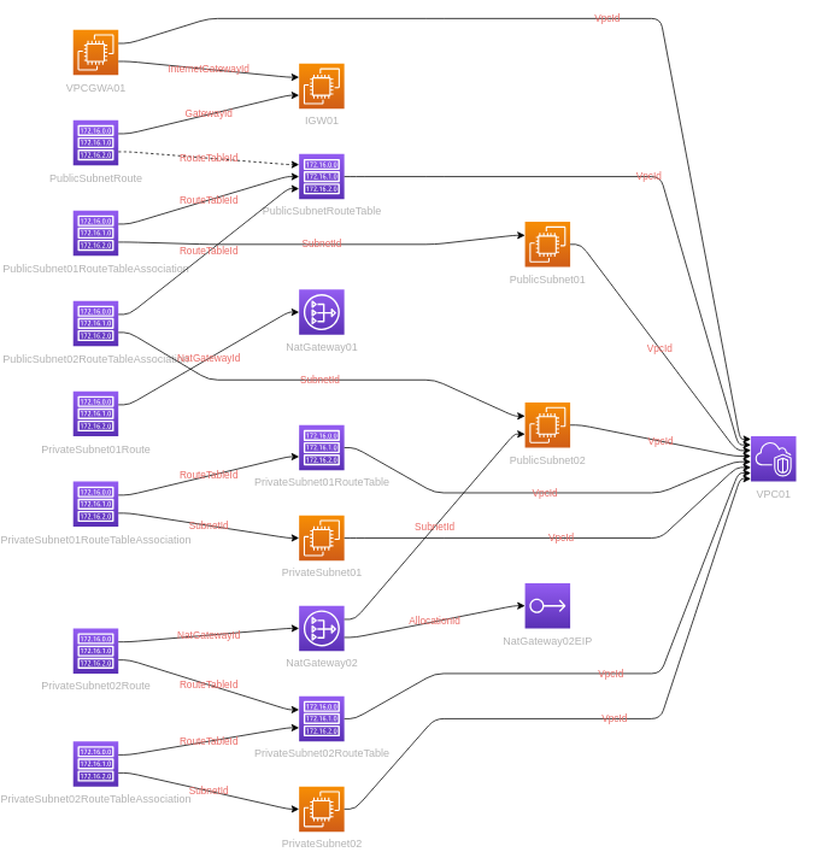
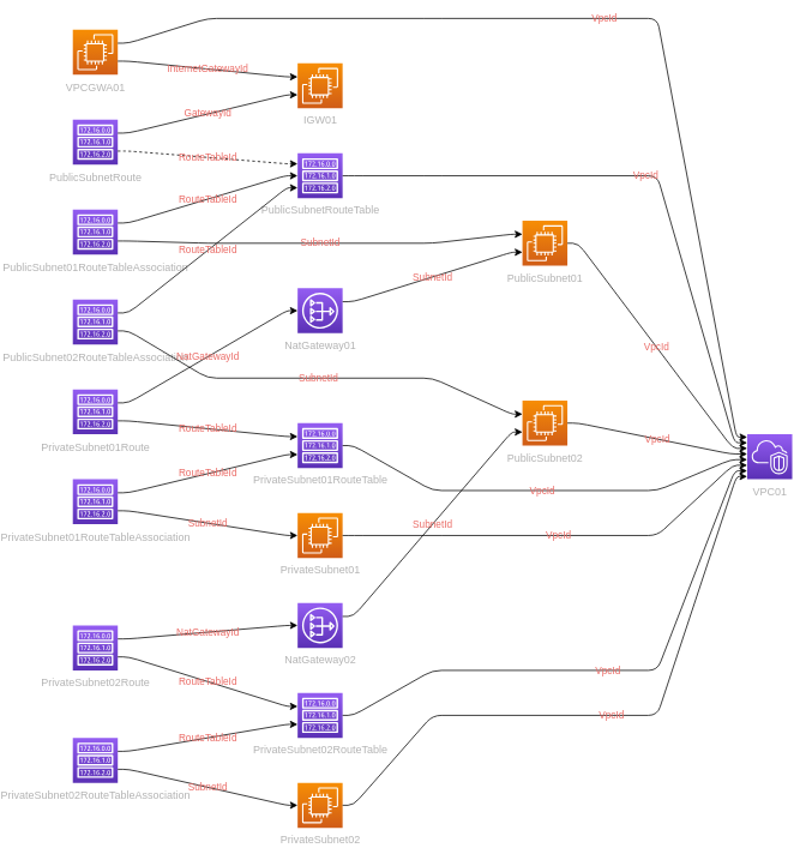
  <mxCell id="0" />
  <mxCell id="1" parent="0" />
  <mxCell id="2" value="VPC01" style="outlineConnect=0;fontColor=#B3B3B3;gradientColor=#945DF2;gradientDirection=north;fillColor=#5A30B5;strokeColor=#ffffff;dashed=0;verticalLabelPosition=bottom;verticalAlign=top;align=center;html=1;fontSize=12;fontStyle=0;aspect=fixed;shape=mxgraph.aws4.resourceIcon;resIcon=mxgraph.aws4.vpc;" vertex="1" parent="1"><mxGeometry x="770" y="482.5" width="50" height="50" as="geometry" /></mxCell>
  <mxCell id="3" value="IGW01" style="outlineConnect=0;fontColor=#B3B3B3;gradientColor=#F78E04;gradientDirection=north;fillColor=#D05C17;strokeColor=#ffffff;dashed=0;verticalLabelPosition=bottom;verticalAlign=top;align=center;html=1;fontSize=12;fontStyle=0;aspect=fixed;shape=mxgraph.aws4.resourceIcon;resIcon=mxgraph.aws4.ec2;" vertex="1" parent="1"><mxGeometry x="270" y="70" width="50" height="50" as="geometry" /></mxCell>
  <mxCell id="4" value="VPCGWA01" style="outlineConnect=0;fontColor=#B3B3B3;gradientColor=#F78E04;gradientDirection=north;fillColor=#D05C17;strokeColor=#ffffff;dashed=0;verticalLabelPosition=bottom;verticalAlign=top;align=center;html=1;fontSize=12;fontStyle=0;aspect=fixed;shape=mxgraph.aws4.resourceIcon;resIcon=mxgraph.aws4.ec2;" vertex="1" parent="1"><mxGeometry y="32.5" width="50" height="50" as="geometry" x="20" /></mxCell>
  <mxCell id="5" value="NatGateway01" style="outlineConnect=0;fontColor=#B3B3B3;gradientColor=#945DF2;gradientDirection=north;fillColor=#5A30B5;strokeColor=#ffffff;dashed=0;verticalLabelPosition=bottom;verticalAlign=top;align=center;html=1;fontSize=12;fontStyle=0;aspect=fixed;shape=mxgraph.aws4.resourceIcon;resIcon=mxgraph.aws4.nat_gateway;" vertex="1" parent="1"><mxGeometry x="270" y="320" width="50" height="50" as="geometry" /></mxCell>
  <mxCell id="6" value="NatGateway02" style="outlineConnect=0;fontColor=#B3B3B3;gradientColor=#945DF2;gradientDirection=north;fillColor=#5A30B5;strokeColor=#ffffff;dashed=0;verticalLabelPosition=bottom;verticalAlign=top;align=center;html=1;fontSize=12;fontStyle=0;aspect=fixed;shape=mxgraph.aws4.resourceIcon;resIcon=mxgraph.aws4.nat_gateway;" vertex="1" parent="1"><mxGeometry x="270" y="670" width="50" height="50" as="geometry" /></mxCell>
- <mxCell id="7" value="NatGateway02EIP" style="outlineConnect=0;fontColor=#B3B3B3;gradientColor=#945DF2;gradientDirection=north;fillColor=#5A30B5;strokeColor=#ffffff;dashed=0;verticalLabelPosition=bottom;verticalAlign=top;align=center;html=1;fontSize=12;fontStyle=0;aspect=fixed;shape=mxgraph.aws4.resourceIcon;resIcon=mxgraph.aws4.elastic_ip_address;" vertex="1" parent="1"><mxGeometry x="520" y="645" width="50" height="50" as="geometry" /></mxCell>
  <mxCell id="8" value="PublicSubnet01" style="outlineConnect=0;fontColor=#B3B3B3;gradientColor=#F78E04;gradientDirection=north;fillColor=#D05C17;strokeColor=#ffffff;dashed=0;verticalLabelPosition=bottom;verticalAlign=top;align=center;html=1;fontSize=12;fontStyle=0;aspect=fixed;shape=mxgraph.aws4.resourceIcon;resIcon=mxgraph.aws4.ec2;" vertex="1" parent="1"><mxGeometry x="520" y="245" width="50" height="50" as="geometry" /></mxCell>
  <mxCell id="9" value="PublicSubnet02" style="outlineConnect=0;fontColor=#B3B3B3;gradientColor=#F78E04;gradientDirection=north;fillColor=#D05C17;strokeColor=#ffffff;dashed=0;verticalLabelPosition=bottom;verticalAlign=top;align=center;html=1;fontSize=12;fontStyle=0;aspect=fixed;shape=mxgraph.aws4.resourceIcon;resIcon=mxgraph.aws4.ec2;" vertex="1" parent="1"><mxGeometry x="520" y="445" width="50" height="50" as="geometry" /></mxCell>
  <mxCell id="10" value="PrivateSubnet01" style="outlineConnect=0;fontColor=#B3B3B3;gradientColor=#F78E04;gradientDirection=north;fillColor=#D05C17;strokeColor=#ffffff;dashed=0;verticalLabelPosition=bottom;verticalAlign=top;align=center;html=1;fontSize=12;fontStyle=0;aspect=fixed;shape=mxgraph.aws4.resourceIcon;resIcon=mxgraph.aws4.ec2;" vertex="1" parent="1"><mxGeometry x="270" y="570" width="50" height="50" as="geometry" /></mxCell>
  <mxCell id="11" value="PrivateSubnet02" style="outlineConnect=0;fontColor=#B3B3B3;gradientColor=#F78E04;gradientDirection=north;fillColor=#D05C17;strokeColor=#ffffff;dashed=0;verticalLabelPosition=bottom;verticalAlign=top;align=center;html=1;fontSize=12;fontStyle=0;aspect=fixed;shape=mxgraph.aws4.resourceIcon;resIcon=mxgraph.aws4.ec2;" vertex="1" parent="1"><mxGeometry x="270" y="870" width="50" height="50" as="geometry" /></mxCell>
  <mxCell id="12" value="PublicSubnetRouteTable" style="outlineConnect=0;fontColor=#B3B3B3;gradientColor=#945DF2;gradientDirection=north;fillColor=#5A30B5;strokeColor=#ffffff;dashed=0;verticalLabelPosition=bottom;verticalAlign=top;align=center;html=1;fontSize=12;fontStyle=0;aspect=fixed;shape=mxgraph.aws4.resourceIcon;resIcon=mxgraph.aws4.route_table;" vertex="1" parent="1"><mxGeometry x="270" y="170" width="50" height="50" as="geometry" /></mxCell>
  <mxCell id="13" value="PublicSubnetRoute" style="outlineConnect=0;fontColor=#B3B3B3;gradientColor=#945DF2;gradientDirection=north;fillColor=#5A30B5;strokeColor=#ffffff;dashed=0;verticalLabelPosition=bottom;verticalAlign=top;align=center;html=1;fontSize=12;fontStyle=0;aspect=fixed;shape=mxgraph.aws4.resourceIcon;resIcon=mxgraph.aws4.route_table;" vertex="1" parent="1"><mxGeometry y="132.5" width="50" height="50" as="geometry" x="20" /></mxCell>
  <mxCell id="14" value="PublicSubnet01RouteTableAssociation" style="outlineConnect=0;fontColor=#B3B3B3;gradientColor=#945DF2;gradientDirection=north;fillColor=#5A30B5;strokeColor=#ffffff;dashed=0;verticalLabelPosition=bottom;verticalAlign=top;align=center;html=1;fontSize=12;fontStyle=0;aspect=fixed;shape=mxgraph.aws4.resourceIcon;resIcon=mxgraph.aws4.route_table;" vertex="1" parent="1"><mxGeometry y="232.5" width="50" height="50" as="geometry" x="20" /></mxCell>
  <mxCell id="15" value="PublicSubnet02RouteTableAssociation" style="outlineConnect=0;fontColor=#B3B3B3;gradientColor=#945DF2;gradientDirection=north;fillColor=#5A30B5;strokeColor=#ffffff;dashed=0;verticalLabelPosition=bottom;verticalAlign=top;align=center;html=1;fontSize=12;fontStyle=0;aspect=fixed;shape=mxgraph.aws4.resourceIcon;resIcon=mxgraph.aws4.route_table;" vertex="1" parent="1"><mxGeometry y="332.5" width="50" height="50" as="geometry" x="20" /></mxCell>
  <mxCell id="16" value="PrivateSubnet01RouteTable" style="outlineConnect=0;fontColor=#B3B3B3;gradientColor=#945DF2;gradientDirection=north;fillColor=#5A30B5;strokeColor=#ffffff;dashed=0;verticalLabelPosition=bottom;verticalAlign=top;align=center;html=1;fontSize=12;fontStyle=0;aspect=fixed;shape=mxgraph.aws4.resourceIcon;resIcon=mxgraph.aws4.route_table;" vertex="1" parent="1"><mxGeometry x="270" y="470" width="50" height="50" as="geometry" /></mxCell>
  <mxCell id="17" value="PrivateSubnet01Route" style="outlineConnect=0;fontColor=#B3B3B3;gradientColor=#945DF2;gradientDirection=north;fillColor=#5A30B5;strokeColor=#ffffff;dashed=0;verticalLabelPosition=bottom;verticalAlign=top;align=center;html=1;fontSize=12;fontStyle=0;aspect=fixed;shape=mxgraph.aws4.resourceIcon;resIcon=mxgraph.aws4.route_table;" vertex="1" parent="1"><mxGeometry y="432.5" width="50" height="50" as="geometry" x="20" /></mxCell>
  <mxCell id="18" value="PrivateSubnet01RouteTableAssociation" style="outlineConnect=0;fontColor=#B3B3B3;gradientColor=#945DF2;gradientDirection=north;fillColor=#5A30B5;strokeColor=#ffffff;dashed=0;verticalLabelPosition=bottom;verticalAlign=top;align=center;html=1;fontSize=12;fontStyle=0;aspect=fixed;shape=mxgraph.aws4.resourceIcon;resIcon=mxgraph.aws4.route_table;" vertex="1" parent="1"><mxGeometry y="532.5" width="50" height="50" as="geometry" x="20" /></mxCell>
  <mxCell id="19" value="PrivateSubnet02RouteTable" style="outlineConnect=0;fontColor=#B3B3B3;gradientColor=#945DF2;gradientDirection=north;fillColor=#5A30B5;strokeColor=#ffffff;dashed=0;verticalLabelPosition=bottom;verticalAlign=top;align=center;html=1;fontSize=12;fontStyle=0;aspect=fixed;shape=mxgraph.aws4.resourceIcon;resIcon=mxgraph.aws4.route_table;" vertex="1" parent="1"><mxGeometry x="270" y="770" width="50" height="50" as="geometry" /></mxCell>
  <mxCell id="20" value="PrivateSubnet02Route" style="outlineConnect=0;fontColor=#B3B3B3;gradientColor=#945DF2;gradientDirection=north;fillColor=#5A30B5;strokeColor=#ffffff;dashed=0;verticalLabelPosition=bottom;verticalAlign=top;align=center;html=1;fontSize=12;fontStyle=0;aspect=fixed;shape=mxgraph.aws4.resourceIcon;resIcon=mxgraph.aws4.route_table;" vertex="1" parent="1"><mxGeometry y="695" width="50" height="50" as="geometry" x="20" /></mxCell>
  <mxCell id="21" value="PrivateSubnet02RouteTableAssociation" style="outlineConnect=0;fontColor=#B3B3B3;gradientColor=#945DF2;gradientDirection=north;fillColor=#5A30B5;strokeColor=#ffffff;dashed=0;verticalLabelPosition=bottom;verticalAlign=top;align=center;html=1;fontSize=12;fontStyle=0;aspect=fixed;shape=mxgraph.aws4.resourceIcon;resIcon=mxgraph.aws4.route_table;" vertex="1" parent="1"><mxGeometry y="820" width="50" height="50" as="geometry" x="20" /></mxCell>
  <mxCell id="22" value="VpcId" style="edgeStyle=orthogonalEdgeStyle;rounded=1;orthogonalLoop=1;jettySize=auto;html=1;labelBackgroundColor=none;fontColor=#EA6B66;noEdgeStyle=1;orthogonal=1;" edge="1" parent="1" source="4" target="2"><mxGeometry relative="1" as="geometry"><Array as="points"><mxPoint x="82" y="47.5" /><mxPoint x="170" y="20" /><mxPoint x="420" y="20" /><mxPoint x="420" y="20" /><mxPoint x="670" y="20" /><mxPoint x="758" y="485.625" /></Array></mxGeometry></mxCell>
  <mxCell id="23" value="InternetGatewayId" style="edgeStyle=orthogonalEdgeStyle;rounded=1;orthogonalLoop=1;jettySize=auto;html=1;labelBackgroundColor=none;fontColor=#EA6B66;noEdgeStyle=1;orthogonal=1;" edge="1" parent="1" source="4" target="3"><mxGeometry relative="1" as="geometry"><Array as="points"><mxPoint x="82" y="67.5" /><mxPoint x="258" y="85" /></Array></mxGeometry></mxCell>
+ <mxCell id="24" value="SubnetId" style="edgeStyle=orthogonalEdgeStyle;rounded=1;orthogonalLoop=1;jettySize=auto;html=1;labelBackgroundColor=none;fontColor=#EA6B66;noEdgeStyle=1;orthogonal=1;" edge="1" parent="1" source="5" target="8"><mxGeometry relative="1" as="geometry"><Array as="points"><mxPoint x="332" y="335" /><mxPoint x="508" y="280" /></Array></mxGeometry></mxCell>
  <mxCell id="25" value="SubnetId" style="edgeStyle=orthogonalEdgeStyle;rounded=1;orthogonalLoop=1;jettySize=auto;html=1;labelBackgroundColor=none;fontColor=#EA6B66;noEdgeStyle=1;orthogonal=1;" edge="1" parent="1" source="6" target="9"><mxGeometry relative="1" as="geometry"><Array as="points"><mxPoint x="332" y="685" /><mxPoint x="508" y="480" /></Array></mxGeometry></mxCell>
- <mxCell id="26" value="AllocationId" style="edgeStyle=orthogonalEdgeStyle;rounded=1;orthogonalLoop=1;jettySize=auto;html=1;labelBackgroundColor=none;fontColor=#EA6B66;noEdgeStyle=1;orthogonal=1;" edge="1" parent="1" source="6" target="7"><mxGeometry relative="1" as="geometry"><Array as="points"><mxPoint x="332" y="705" /><mxPoint x="508" y="670" /></Array></mxGeometry></mxCell>
  <mxCell id="27" value="VpcId" style="edgeStyle=orthogonalEdgeStyle;rounded=1;orthogonalLoop=1;jettySize=auto;html=1;labelBackgroundColor=none;fontColor=#EA6B66;noEdgeStyle=1;orthogonal=1;" edge="1" parent="1" source="8" target="2"><mxGeometry relative="1" as="geometry"><Array as="points"><mxPoint x="582" y="270" /><mxPoint x="754" y="498.125" /></Array></mxGeometry></mxCell>
  <mxCell id="28" value="VpcId" style="edgeStyle=orthogonalEdgeStyle;rounded=1;orthogonalLoop=1;jettySize=auto;html=1;labelBackgroundColor=none;fontColor=#EA6B66;noEdgeStyle=1;orthogonal=1;" edge="1" parent="1" source="9" target="2"><mxGeometry relative="1" as="geometry"><Array as="points"><mxPoint x="582" y="470" /><mxPoint x="752" y="504.375" /></Array></mxGeometry></mxCell>
  <mxCell id="29" value="VpcId" style="edgeStyle=orthogonalEdgeStyle;rounded=1;orthogonalLoop=1;jettySize=auto;html=1;labelBackgroundColor=none;fontColor=#EA6B66;noEdgeStyle=1;orthogonal=1;" edge="1" parent="1" source="10" target="2"><mxGeometry relative="1" as="geometry"><Array as="points"><mxPoint x="332" y="595" /><mxPoint x="420" y="595" /><mxPoint x="670" y="595" /><mxPoint x="754" y="516.875" /></Array></mxGeometry></mxCell>
  <mxCell id="30" value="VpcId" style="edgeStyle=orthogonalEdgeStyle;rounded=1;orthogonalLoop=1;jettySize=auto;html=1;labelBackgroundColor=none;fontColor=#EA6B66;noEdgeStyle=1;orthogonal=1;" edge="1" parent="1" source="11" target="2"><mxGeometry relative="1" as="geometry"><Array as="points"><mxPoint x="332" y="895" /><mxPoint x="420" y="795" /><mxPoint x="670" y="795" /><mxPoint x="758" y="529.375" /></Array></mxGeometry></mxCell>
  <mxCell id="31" value="VpcId" style="edgeStyle=orthogonalEdgeStyle;rounded=1;orthogonalLoop=1;jettySize=auto;html=1;labelBackgroundColor=none;fontColor=#EA6B66;noEdgeStyle=1;orthogonal=1;" edge="1" parent="1" source="12" target="2"><mxGeometry relative="1" as="geometry"><Array as="points"><mxPoint x="332" y="195" /><mxPoint x="420" y="195" /><mxPoint x="670" y="195" /><mxPoint x="756" y="491.875" /></Array></mxGeometry></mxCell>
  <mxCell id="32" value="RouteTableId" style="edgeStyle=orthogonalEdgeStyle;rounded=1;orthogonalLoop=1;jettySize=auto;html=1;labelBackgroundColor=none;fontColor=#EA6B66;noEdgeStyle=1;orthogonal=1;dashed=1;" edge="1" parent="1" source="13" target="12"><mxGeometry relative="1" as="geometry"><Array as="points"><mxPoint x="82" y="167.5" /><mxPoint x="258" y="181.667" /></Array></mxGeometry></mxCell>
  <mxCell id="33" value="GatewayId" style="edgeStyle=orthogonalEdgeStyle;rounded=1;orthogonalLoop=1;jettySize=auto;html=1;labelBackgroundColor=none;fontColor=#EA6B66;noEdgeStyle=1;orthogonal=1;" edge="1" parent="1" source="13" target="3"><mxGeometry relative="1" as="geometry"><Array as="points"><mxPoint x="82" y="147.5" /><mxPoint x="258" y="105" /></Array></mxGeometry></mxCell>
  <mxCell id="34" value="SubnetId" style="edgeStyle=orthogonalEdgeStyle;rounded=1;orthogonalLoop=1;jettySize=auto;html=1;labelBackgroundColor=none;fontColor=#EA6B66;noEdgeStyle=1;orthogonal=1;" edge="1" parent="1" source="14" target="8"><mxGeometry relative="1" as="geometry"><Array as="points"><mxPoint x="82" y="267.5" /><mxPoint x="170" y="270" /><mxPoint x="420" y="270" /><mxPoint x="508" y="260" /></Array></mxGeometry></mxCell>
  <mxCell id="35" value="RouteTableId" style="edgeStyle=orthogonalEdgeStyle;rounded=1;orthogonalLoop=1;jettySize=auto;html=1;labelBackgroundColor=none;fontColor=#EA6B66;noEdgeStyle=1;orthogonal=1;" edge="1" parent="1" source="14" target="12"><mxGeometry relative="1" as="geometry"><Array as="points"><mxPoint x="82" y="247.5" /><mxPoint x="256" y="195" /></Array></mxGeometry></mxCell>
  <mxCell id="36" value="SubnetId" style="edgeStyle=orthogonalEdgeStyle;rounded=1;orthogonalLoop=1;jettySize=auto;html=1;labelBackgroundColor=none;fontColor=#EA6B66;noEdgeStyle=1;orthogonal=1;" edge="1" parent="1" source="15" target="9"><mxGeometry relative="1" as="geometry"><Array as="points"><mxPoint x="82" y="367.5" /><mxPoint x="170" y="420" /><mxPoint x="420" y="420" /><mxPoint x="508" y="460" /></Array></mxGeometry></mxCell>
  <mxCell id="37" value="RouteTableId" style="edgeStyle=orthogonalEdgeStyle;rounded=1;orthogonalLoop=1;jettySize=auto;html=1;labelBackgroundColor=none;fontColor=#EA6B66;noEdgeStyle=1;orthogonal=1;" edge="1" parent="1" source="15" target="12"><mxGeometry relative="1" as="geometry"><Array as="points"><mxPoint x="82" y="347.5" /><mxPoint x="258" y="208.333" /></Array></mxGeometry></mxCell>
  <mxCell id="38" value="VpcId" style="edgeStyle=orthogonalEdgeStyle;rounded=1;orthogonalLoop=1;jettySize=auto;html=1;labelBackgroundColor=none;fontColor=#EA6B66;noEdgeStyle=1;orthogonal=1;" edge="1" parent="1" source="16" target="2"><mxGeometry relative="1" as="geometry"><Array as="points"><mxPoint x="332" y="495" /><mxPoint x="420" y="545" /><mxPoint x="670" y="545" /><mxPoint x="752" y="510.625" /></Array></mxGeometry></mxCell>
+ <mxCell id="39" value="RouteTableId" style="edgeStyle=orthogonalEdgeStyle;rounded=1;orthogonalLoop=1;jettySize=auto;html=1;labelBackgroundColor=none;fontColor=#EA6B66;noEdgeStyle=1;orthogonal=1;" edge="1" parent="1" source="17" target="16"><mxGeometry relative="1" as="geometry"><Array as="points"><mxPoint x="82" y="467.5" /><mxPoint x="258" y="485" /></Array></mxGeometry></mxCell>
  <mxCell id="40" value="NatGatewayId" style="edgeStyle=orthogonalEdgeStyle;rounded=1;orthogonalLoop=1;jettySize=auto;html=1;labelBackgroundColor=none;fontColor=#EA6B66;noEdgeStyle=1;orthogonal=1;" edge="1" parent="1" source="17" target="5"><mxGeometry relative="1" as="geometry"><Array as="points"><mxPoint x="82" y="447.5" /><mxPoint x="258" y="345" /></Array></mxGeometry></mxCell>
  <mxCell id="41" value="SubnetId" style="edgeStyle=orthogonalEdgeStyle;rounded=1;orthogonalLoop=1;jettySize=auto;html=1;labelBackgroundColor=none;fontColor=#EA6B66;noEdgeStyle=1;orthogonal=1;" edge="1" parent="1" source="18" target="10"><mxGeometry relative="1" as="geometry"><Array as="points"><mxPoint x="82" y="567.5" /><mxPoint x="258" y="595" /></Array></mxGeometry></mxCell>
  <mxCell id="42" value="RouteTableId" style="edgeStyle=orthogonalEdgeStyle;rounded=1;orthogonalLoop=1;jettySize=auto;html=1;labelBackgroundColor=none;fontColor=#EA6B66;noEdgeStyle=1;orthogonal=1;" edge="1" parent="1" source="18" target="16"><mxGeometry relative="1" as="geometry"><Array as="points"><mxPoint x="82" y="547.5" /><mxPoint x="258" y="505" /></Array></mxGeometry></mxCell>
  <mxCell id="43" value="VpcId" style="edgeStyle=orthogonalEdgeStyle;rounded=1;orthogonalLoop=1;jettySize=auto;html=1;labelBackgroundColor=none;fontColor=#EA6B66;noEdgeStyle=1;orthogonal=1;" edge="1" parent="1" source="19" target="2"><mxGeometry relative="1" as="geometry"><Array as="points"><mxPoint x="332" y="795" /><mxPoint x="420" y="745" /><mxPoint x="670" y="745" /><mxPoint x="756" y="523.125" /></Array></mxGeometry></mxCell>
  <mxCell id="44" value="RouteTableId" style="edgeStyle=orthogonalEdgeStyle;rounded=1;orthogonalLoop=1;jettySize=auto;html=1;labelBackgroundColor=none;fontColor=#EA6B66;noEdgeStyle=1;orthogonal=1;" edge="1" parent="1" source="20" target="19"><mxGeometry relative="1" as="geometry"><Array as="points"><mxPoint x="82" y="730" /><mxPoint x="258" y="785" /></Array></mxGeometry></mxCell>
  <mxCell id="45" value="NatGatewayId" style="edgeStyle=orthogonalEdgeStyle;rounded=1;orthogonalLoop=1;jettySize=auto;html=1;labelBackgroundColor=none;fontColor=#EA6B66;noEdgeStyle=1;orthogonal=1;" edge="1" parent="1" source="20" target="6"><mxGeometry relative="1" as="geometry"><Array as="points"><mxPoint x="82" y="710" /><mxPoint x="258" y="695" /></Array></mxGeometry></mxCell>
  <mxCell id="46" value="SubnetId" style="edgeStyle=orthogonalEdgeStyle;rounded=1;orthogonalLoop=1;jettySize=auto;html=1;labelBackgroundColor=none;fontColor=#EA6B66;noEdgeStyle=1;orthogonal=1;" edge="1" parent="1" source="21" target="11"><mxGeometry relative="1" as="geometry"><Array as="points"><mxPoint x="82" y="855" /><mxPoint x="258" y="895" /></Array></mxGeometry></mxCell>
  <mxCell id="47" value="RouteTableId" style="edgeStyle=orthogonalEdgeStyle;rounded=1;orthogonalLoop=1;jettySize=auto;html=1;labelBackgroundColor=none;fontColor=#EA6B66;noEdgeStyle=1;orthogonal=1;" edge="1" parent="1" source="21" target="19"><mxGeometry relative="1" as="geometry"><Array as="points"><mxPoint x="82" y="835" /><mxPoint x="258" y="805" /></Array></mxGeometry></mxCell>
